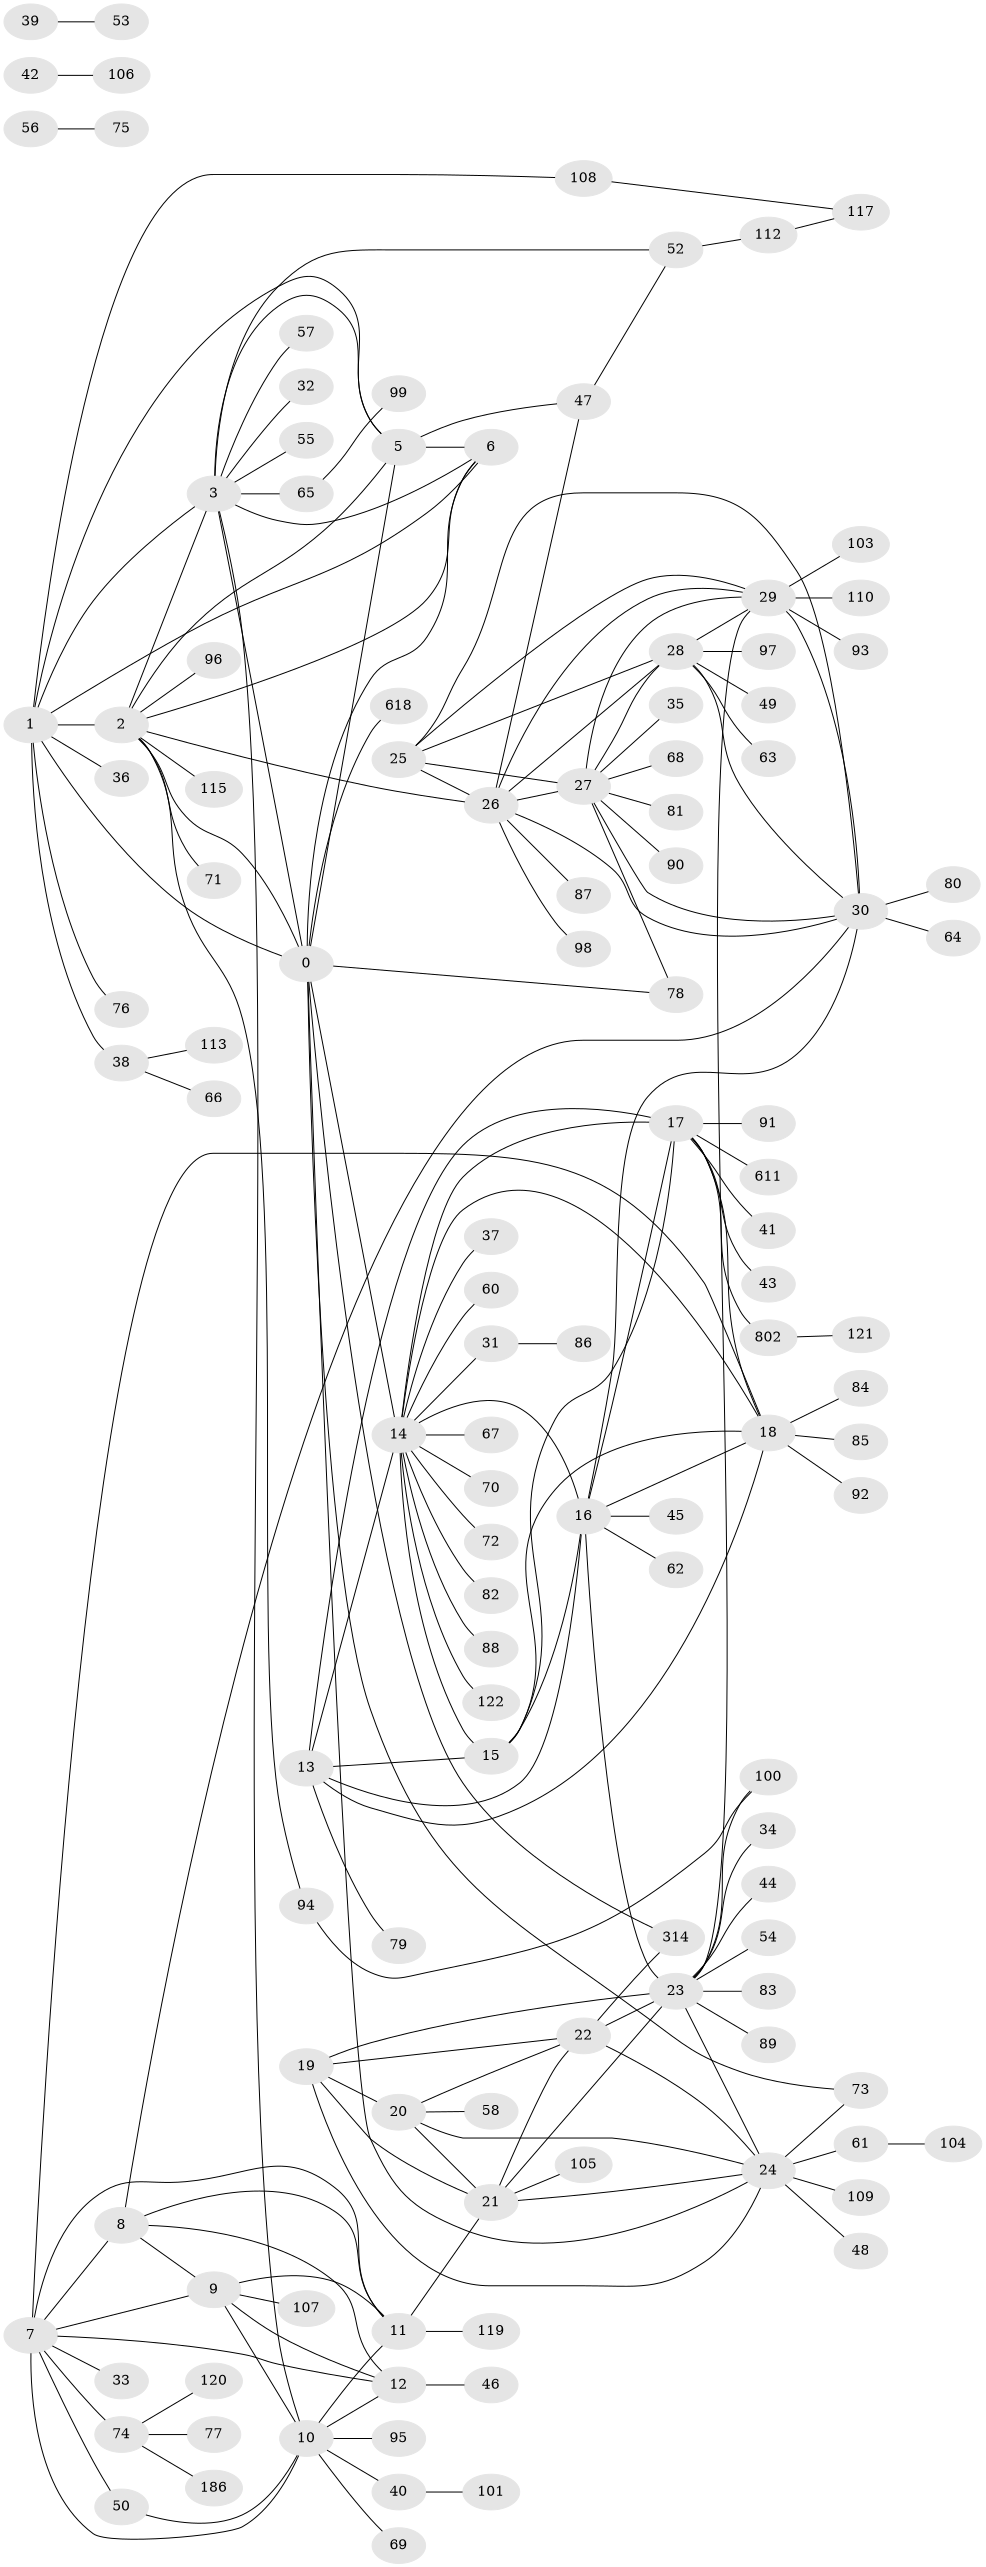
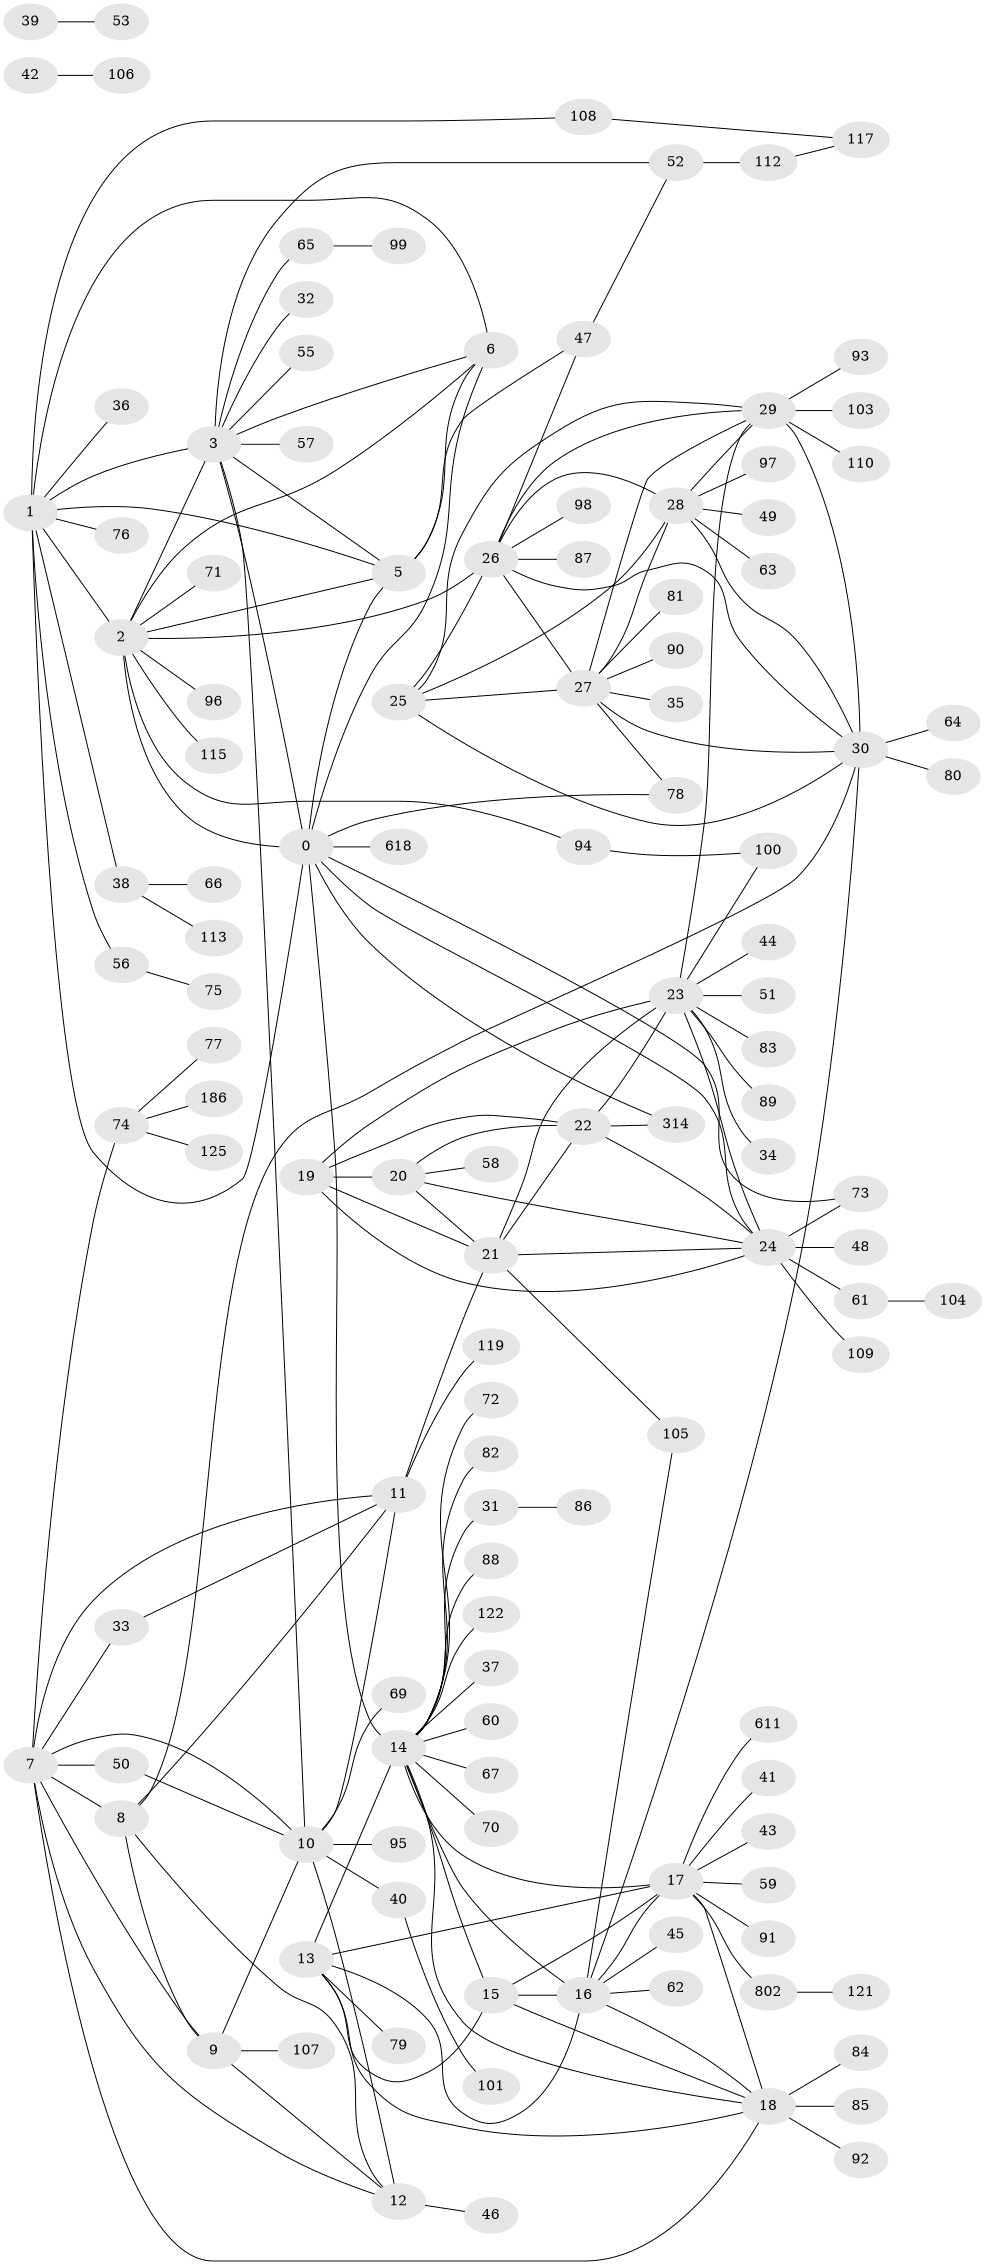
  graph {
    rankdir=LR
    node [color=gray90 style=filled]
    1
    2
    3
    n4 [label=0]
    5
    6
    36
    38
    56
    76
    108
    26
    71
    94
    96
    115
    10
    32
    52
    55
    57
    65
    14
    24
    73
    78
    n27 [label=314]
    n28 [label=618]
    47
    66
    113
    75
    117
    30
    29
    27
    28
    87
    98
    100
    11
    12
    40
    69
    95
    112
    99
    18
    15
    16
    17
    31
    37
    60
    67
    70
    72
    82
    88
    122
    48
    61
    109
    42
    106
    7
    8
    9
    33
    50
    74
    107
    21
    119
    46
    84
    85
    92
    77
    n80 [label=186]
-   120
+   120 [label=125]
    64
    80
    39
    53
    101
    23
    22
    105
    13
    79
    45
    62
    41
    43
+   59
    91
    n98 [label=802]
    n99 [label=611]
    86
    34
    44
-   54
+   54 [label=51]
    83
    89
    121
    19
    20
    58
    93
    103
    110
    104
    25
    35
-   68
    81
    90
    49
    63
    97
    1 -- 2
    1 -- 3
    1 -- n4
    1 -- 5
    1 -- 6
    1 -- 36
    1 -- 38
+   1 -- 56
    1 -- 76
    1 -- 108
    2 -- 3
    2 -- n4
    2 -- 5
    2 -- 6
    2 -- 26
    2 -- 71
    2 -- 94
    2 -- 96
    2 -- 115
    3 -- n4
    3 -- 5
    3 -- 6
    3 -- 10
    3 -- 32
    3 -- 52
    3 -- 55
    3 -- 57
    3 -- 65
    n4 -- 5
    n4 -- 6
    n4 -- 14
    n4 -- 24
    n4 -- 73
    n4 -- 78
    n4 -- n27
    n4 -- n28
    5 -- 6
    5 -- 47
    38 -- 66
    38 -- 113
    56 -- 75
    108 -- 117
    26 -- 47
    26 -- 30
    26 -- 29
    26 -- 27
    26 -- 28
    26 -- 87
    26 -- 98
    94 -- 100
    10 -- 11
    10 -- 12
    10 -- 40
    10 -- 69
    10 -- 95
    52 -- 112
    65 -- 99
    14 -- 18
    14 -- 15
    14 -- 16
    14 -- 17
    14 -- 31
    14 -- 37
    14 -- 60
    14 -- 67
    14 -- 70
    14 -- 72
    14 -- 82
    14 -- 88
    14 -- 122
    24 -- 73
    24 -- 48
    24 -- 61
    24 -- 109
    47 -- 52
    30 -- 64
    30 -- 80
    29 -- 30
    29 -- 93
    29 -- 103
    29 -- 110
    27 -- 78
    27 -- 30
    27 -- 29
    27 -- 28
    27 -- 35
-   27 -- 68
    27 -- 81
    27 -- 90
    28 -- 30
    28 -- 29
    28 -- 49
    28 -- 63
    28 -- 97
    11 -- 21
    11 -- 119
    12 -- 46
    40 -- 101
    112 -- 117
    18 -- 84
    18 -- 85
    18 -- 92
    15 -- 18
    15 -- 16
    15 -- 17
    16 -- 30
    16 -- 18
    16 -- 17
-   16 -- 23
+   16 -- 105
    16 -- 45
    16 -- 62
    17 -- 18
    17 -- 41
    17 -- 43
+   17 -- 59
    17 -- 91
    17 -- n98
    17 -- n99
    31 -- 86
    61 -- 104
    42 -- 106
    7 -- 10
    7 -- 11
    7 -- 12
    7 -- 18
    7 -- 8
    7 -- 9
    7 -- 33
    7 -- 50
    7 -- 74
    8 -- 30
    8 -- 11
    8 -- 12
    8 -- 9
    9 -- 10
-   9 -- 11
+   33 -- 11
    9 -- 12
    9 -- 107
    50 -- 10
    74 -- 77
    74 -- n80
    74 -- 120
    21 -- 24
    21 -- 23
    21 -- 22
    21 -- 105
    39 -- 53
    23 -- 24
    23 -- 29
    23 -- 100
    23 -- 34
    23 -- 44
    23 -- 54
    23 -- 83
    23 -- 89
    22 -- 24
    22 -- n27
    22 -- 23
    13 -- 14
    13 -- 18
    13 -- 15
    13 -- 16
    13 -- 17
    13 -- 79
    n98 -- 121
    19 -- 24
    19 -- 21
    19 -- 23
    19 -- 22
    19 -- 20
    20 -- 24
    20 -- 21
    20 -- 22
    20 -- 58
    25 -- 26
    25 -- 30
    25 -- 29
    25 -- 27
    25 -- 28
  }
